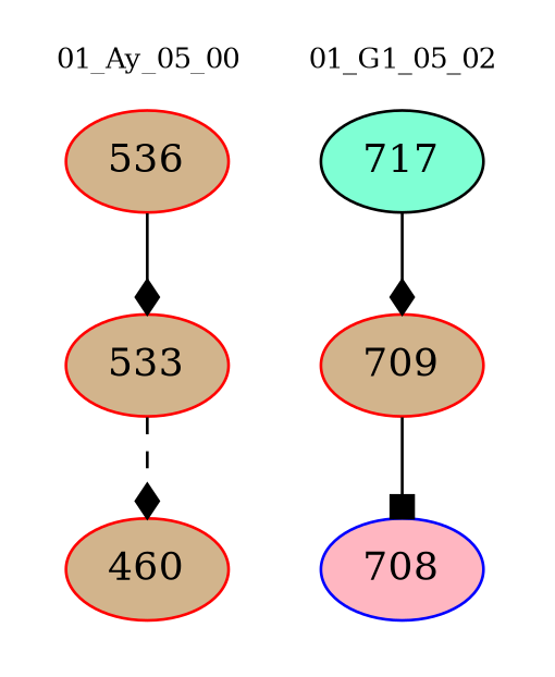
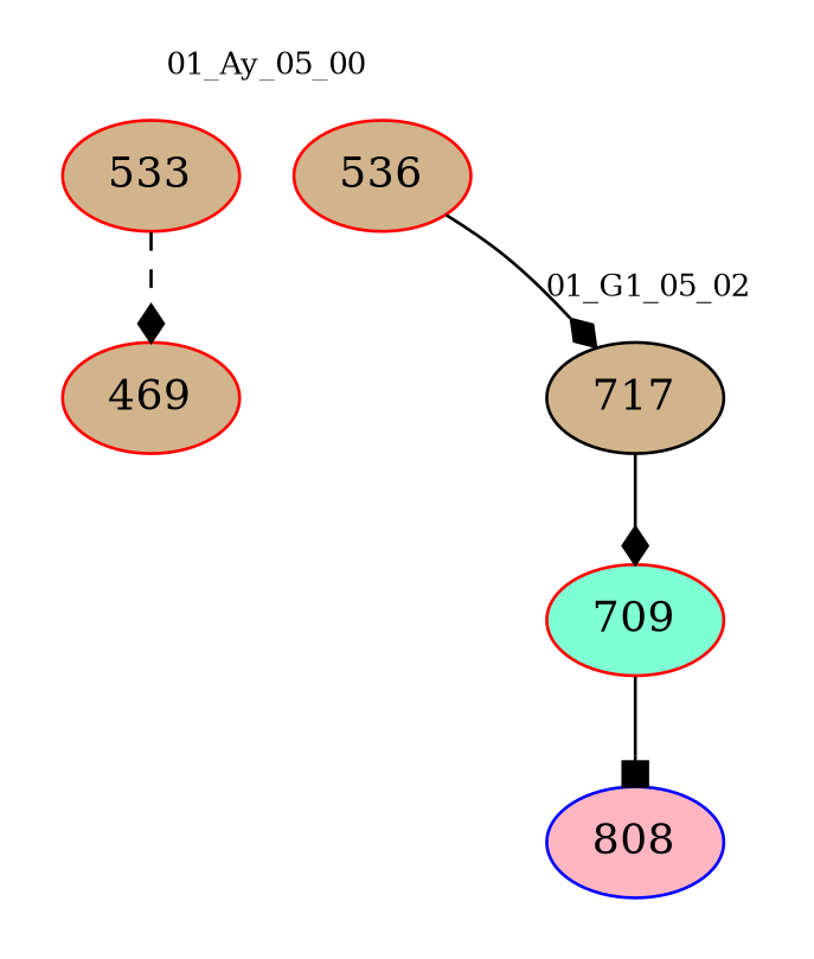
  digraph {
    node [color=red fillcolor=tan style=filled]
    edge [arrowhead=diamond color=black style=solid]
    n1 [label=536]
    n2 [label=533]
-   n3 [label=460]
-   n4 [color=black fillcolor=aquamarine label=717]
-   n5 [label=709]
-   n6 [color=blue fillcolor=lightpink label=708]
+   n3 [label=469]
+   n4 [color=black label=717]
+   n5 [fillcolor=aquamarine label=709]
+   n6 [color=blue fillcolor=lightpink label=808]
    subgraph cluster_1 {
      color=white
      fontsize=10
      label="01_Ay_05_00"
      n1
      n2
      n3
    }
    subgraph cluster_2 {
      color=white
      fontsize=10
      label="01_G1_05_02"
      n4
      n5
      n6
    }
-   n1 -> n2
+   n1 -> n4
    n2 -> n3 [style=dashed]
    n4 -> n5
    n5 -> n6 [arrowhead=box]
  }
